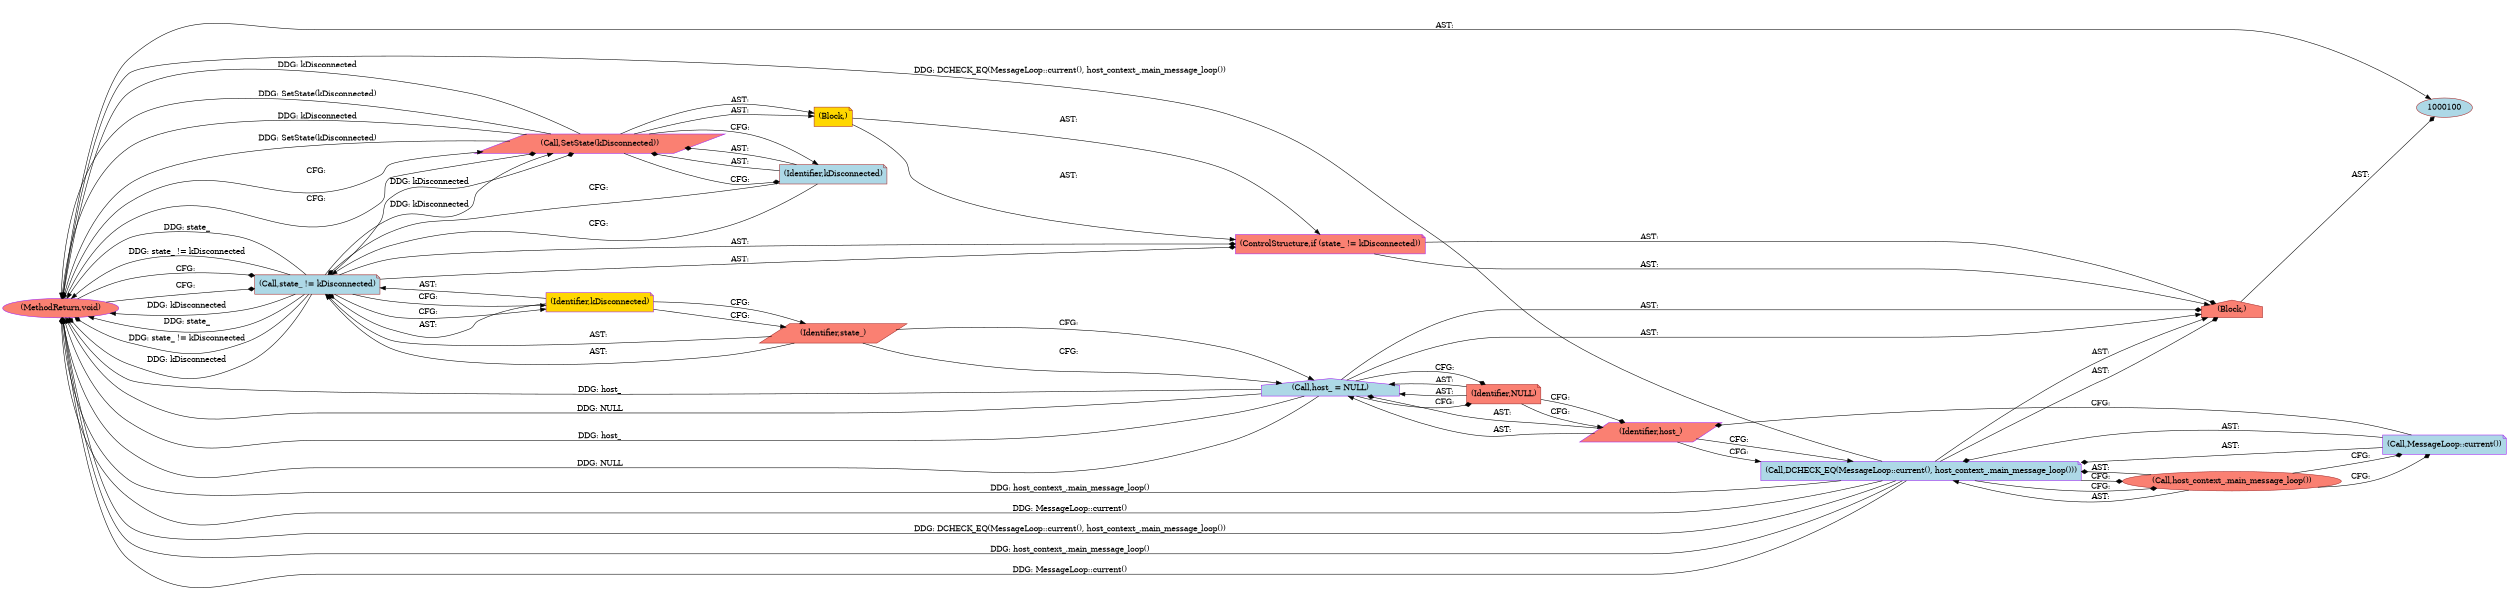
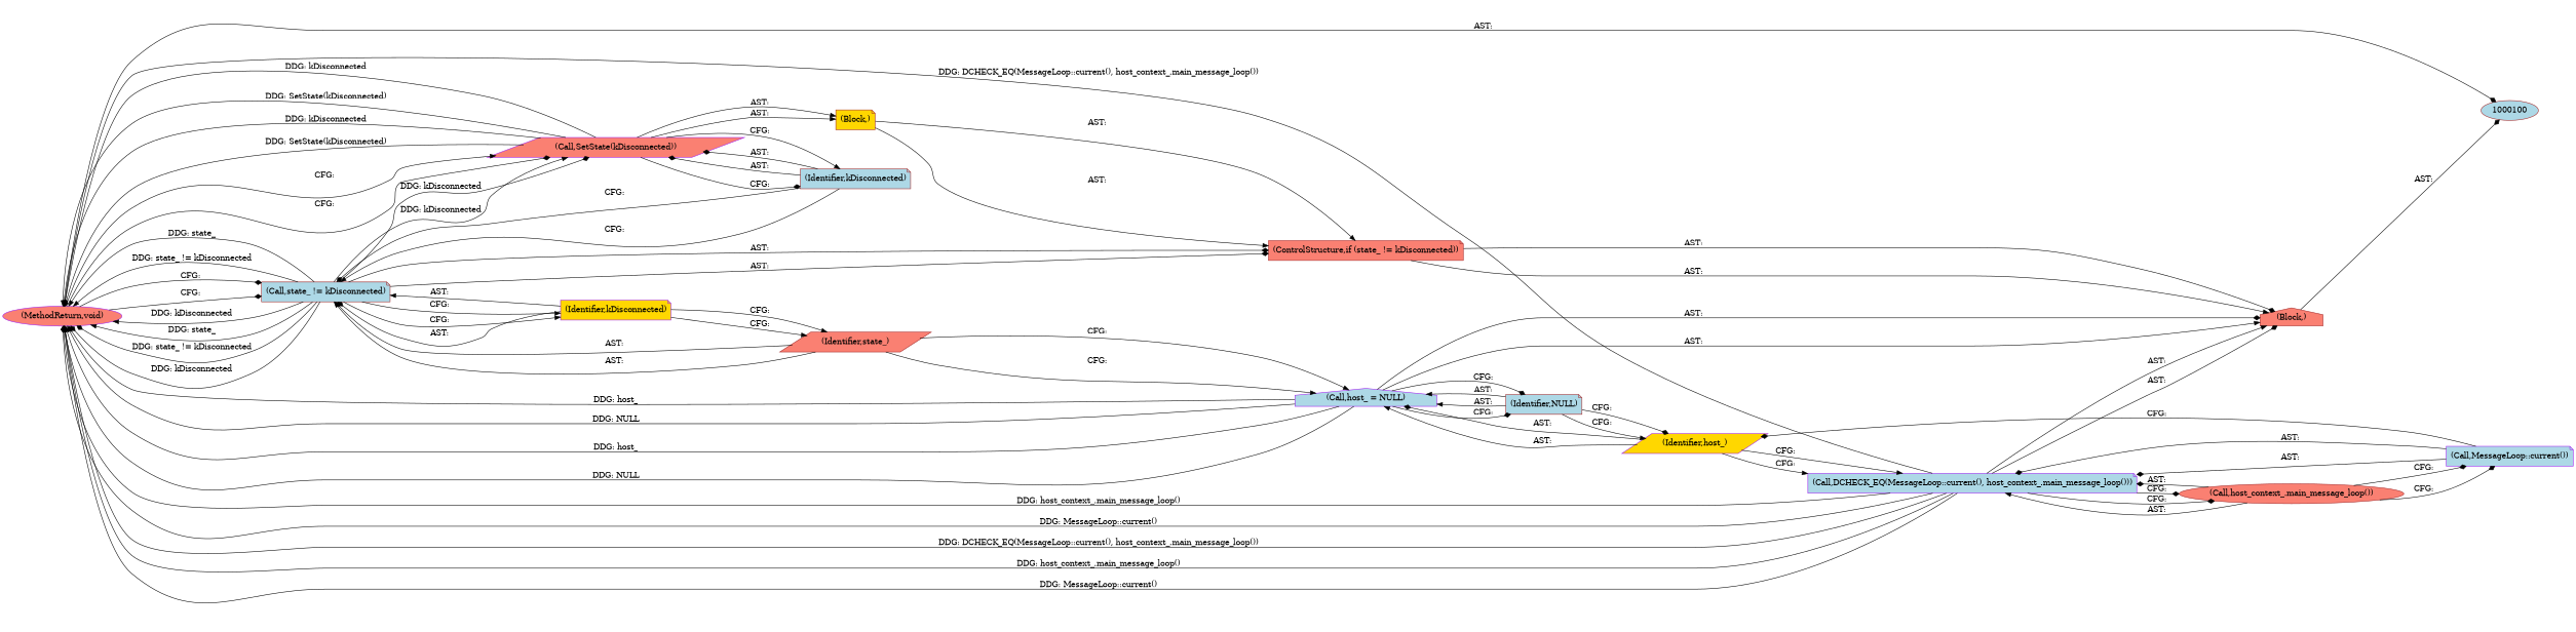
  digraph {
    rankdir=LR
    node [color=purple fillcolor=salmon shape=note style=filled]
    edge [arrowhead=diamond]
    n1 [label="(MethodReturn,void)" shape=ellipse]
    n2 [color=brown fillcolor=lightblue label="(Call,state_ != kDisconnected)"]
    n3 [label="(Call,SetState(kDisconnected))" shape=parallelogram]
    1000100 [color=brown fillcolor=lightblue shape=ellipse]
    n5 [fillcolor=gold label="(Identifier,kDisconnected)"]
-   n6 [label="(ControlStructure,if (state_ != kDisconnected))"]
+   n6 [color=brown label="(ControlStructure,if (state_ != kDisconnected))"]
    n7 [color=brown fillcolor=gold label="(Block,)"]
    n8 [color=brown fillcolor=lightblue label="(Identifier,kDisconnected)"]
    n9 [color=brown label="(Block,)" shape=house]
    n10 [fillcolor=lightblue label="(Call,MessageLoop::current())"]
    n11 [fillcolor=lightblue label="(Call,DCHECK_EQ(MessageLoop::current(), host_context_.main_message_loop()))"]
-   n12 [label="(Identifier,host_)" shape=parallelogram]
+   n12 [fillcolor=gold label="(Identifier,host_)" shape=parallelogram]
    n13 [color=brown label="(Call,host_context_.main_message_loop())" shape=ellipse]
-   n14 [color=brown label="(Identifier,NULL)"]
+   n14 [color=brown fillcolor=lightblue label="(Identifier,NULL)"]
    n15 [fillcolor=lightblue label="(Call,host_ = NULL)" shape=house]
    n16 [color=brown label="(Identifier,state_)" shape=parallelogram]
    n1 -> n2 [label="CFG: "]
    n1 -> n2 [label="CFG: "]
    n1 -> n3 [arrowhead=normal label="CFG: "]
    n1 -> n3 [label="CFG: "]
-   n1 -> 1000100 [arrowhead=normal label="AST: "]
+   n1 -> 1000100 [label="AST: "]
    n2 -> n1 [arrowhead=normal label="DDG: kDisconnected"]
    n2 -> n1 [arrowhead=normal label="DDG: state_"]
    n2 -> n1 [label="DDG: state_ != kDisconnected"]
    n2 -> n1 [label="DDG: kDisconnected"]
    n2 -> n1 [arrowhead=normal label="DDG: state_"]
    n2 -> n1 [arrowhead=normal label="DDG: state_ != kDisconnected"]
    n2 -> n3 [label="DDG: kDisconnected"]
    n2 -> n3 [arrowhead=normal label="DDG: kDisconnected"]
    n2 -> n5 [arrowhead=normal label="CFG: "]
    n2 -> n5 [arrowhead=normal label="CFG: "]
    n2 -> n6 [label="AST: "]
    n2 -> n6 [label="AST: "]
    n3 -> n1 [arrowhead=normal label="DDG: kDisconnected"]
    n3 -> n1 [arrowhead=normal label="DDG: SetState(kDisconnected)"]
    n3 -> n1 [arrowhead=normal label="DDG: kDisconnected"]
    n3 -> n1 [label="DDG: SetState(kDisconnected)"]
    n3 -> n7 [arrowhead=normal label="AST: "]
    n3 -> n7 [arrowhead=normal label="AST: "]
    n3 -> n8 [label="CFG: "]
    n3 -> n8 [arrowhead=normal label="CFG: "]
    n5 -> n2 [label="AST: "]
    n5 -> n2 [arrowhead=normal label="AST: "]
    n5 -> n16 [arrowhead=normal label="CFG: "]
    n5 -> n16 [arrowhead=normal label="CFG: "]
    n6 -> n9 [arrowhead=normal label="AST: "]
    n6 -> n9 [label="AST: "]
    n7 -> n6 [arrowhead=normal label="AST: "]
    n7 -> n6 [arrowhead=normal label="AST: "]
    n8 -> n2 [label="CFG: "]
    n8 -> n2 [arrowhead=normal label="CFG: "]
    n8 -> n3 [label="AST: "]
    n8 -> n3 [label="AST: "]
    n9 -> 1000100 [label="AST: "]
    n10 -> n11 [label="AST: "]
    n10 -> n11 [label="AST: "]
    n10 -> n12 [label="CFG: "]
    n11 -> n1 [label="DDG: host_context_.main_message_loop()"]
    n11 -> n1 [label="DDG: MessageLoop::current()"]
    n11 -> n1 [label="DDG: DCHECK_EQ(MessageLoop::current(), host_context_.main_message_loop())"]
    n11 -> n1 [label="DDG: host_context_.main_message_loop()"]
    n11 -> n1 [arrowhead=normal label="DDG: MessageLoop::current()"]
    n11 -> n1 [label="DDG: DCHECK_EQ(MessageLoop::current(), host_context_.main_message_loop())"]
    n11 -> n9 [arrowhead=normal label="AST: "]
    n11 -> n9 [label="AST: "]
    n11 -> n13 [label="CFG: "]
    n11 -> n13 [label="CFG: "]
    n12 -> n11 [arrowhead=normal label="CFG: "]
    n12 -> n11 [arrowhead=normal label="CFG: "]
    n12 -> n15 [label="AST: "]
    n12 -> n15 [arrowhead=normal label="AST: "]
    n13 -> n10 [label="CFG: "]
    n13 -> n10 [label="CFG: "]
    n13 -> n11 [arrowhead=normal label="AST: "]
    n13 -> n11 [label="AST: "]
    n14 -> n12 [label="CFG: "]
    n14 -> n12 [arrowhead=normal label="CFG: "]
    n14 -> n15 [arrowhead=normal label="AST: "]
    n14 -> n15 [arrowhead=normal label="AST: "]
    n15 -> n1 [arrowhead=normal label="DDG: NULL"]
    n15 -> n1 [arrowhead=normal label="DDG: host_"]
    n15 -> n1 [arrowhead=normal label="DDG: NULL"]
    n15 -> n1 [label="DDG: host_"]
    n15 -> n9 [arrowhead=normal label="AST: "]
    n15 -> n9 [label="AST: "]
    n15 -> n14 [label="CFG: "]
    n15 -> n14 [label="CFG: "]
    n16 -> n2 [label="AST: "]
    n16 -> n2 [arrowhead=normal label="AST: "]
    n16 -> n15 [arrowhead=normal label="CFG: "]
    n16 -> n15 [arrowhead=normal label="CFG: "]
  }
